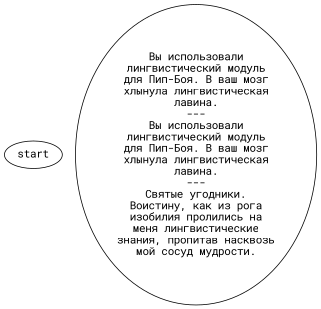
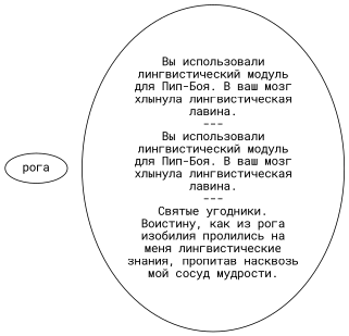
  digraph {
    fontname="Roboto Mono"
    node [color="#000000" fillcolor="#FFFFFF" style=filled fontname="Roboto Mono"]
-   start
+   start [label="рога"]
    n2 [label="Вы использовали\nлингвистический модуль\nдля Пип-Боя. В ваш мозг\nхлынула лингвистическая\nлавина.\n---\nВы использовали\nлингвистический модуль\nдля Пип-Боя. В ваш мозг\nхлынула лингвистическая\nлавина.\n---\nСвятые угодники.\nВоистину, как из рога\nизобилия пролились на\nменя лингвистические\nзнания, пропитав насквозь\nмой сосуд мудрости."]
  }
